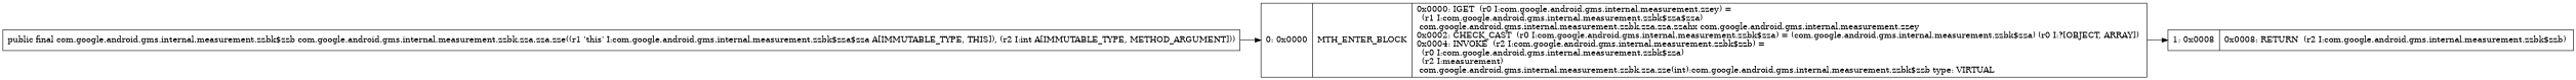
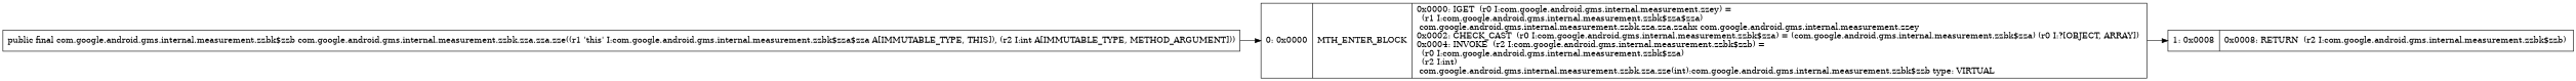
  digraph {
    rankdir=LR
    node [shape=record]
-   n1 [label="{0\:\ 0x0000|MTH_ENTER_BLOCK\l|0x0000: IGET  (r0 I:com.google.android.gms.internal.measurement.zzey) = \l  (r1 I:com.google.android.gms.internal.measurement.zzbk$zza$zza)\l com.google.android.gms.internal.measurement.zzbk.zza.zza.zzahx com.google.android.gms.internal.measurement.zzey \l0x0002: CHECK_CAST  (r0 I:com.google.android.gms.internal.measurement.zzbk$zza) = (com.google.android.gms.internal.measurement.zzbk$zza) (r0 I:?[OBJECT, ARRAY]) \l0x0004: INVOKE  (r2 I:com.google.android.gms.internal.measurement.zzbk$zzb) = \l  (r0 I:com.google.android.gms.internal.measurement.zzbk$zza)\l  (r2 I:measurement)\l com.google.android.gms.internal.measurement.zzbk.zza.zze(int):com.google.android.gms.internal.measurement.zzbk$zzb type: VIRTUAL \l}"]
+   n1 [label="{0\:\ 0x0000|MTH_ENTER_BLOCK\l|0x0000: IGET  (r0 I:com.google.android.gms.internal.measurement.zzey) = \l  (r1 I:com.google.android.gms.internal.measurement.zzbk$zza$zza)\l com.google.android.gms.internal.measurement.zzbk.zza.zza.zzahx com.google.android.gms.internal.measurement.zzey \l0x0002: CHECK_CAST  (r0 I:com.google.android.gms.internal.measurement.zzbk$zza) = (com.google.android.gms.internal.measurement.zzbk$zza) (r0 I:?[OBJECT, ARRAY]) \l0x0004: INVOKE  (r2 I:com.google.android.gms.internal.measurement.zzbk$zzb) = \l  (r0 I:com.google.android.gms.internal.measurement.zzbk$zza)\l  (r2 I:int)\l com.google.android.gms.internal.measurement.zzbk.zza.zze(int):com.google.android.gms.internal.measurement.zzbk$zzb type: VIRTUAL \l}"]
    n2 [label="{1\:\ 0x0008|0x0008: RETURN  (r2 I:com.google.android.gms.internal.measurement.zzbk$zzb) \l}"]
    n3 [label="{public final com.google.android.gms.internal.measurement.zzbk$zzb com.google.android.gms.internal.measurement.zzbk.zza.zza.zze((r1 'this' I:com.google.android.gms.internal.measurement.zzbk$zza$zza A[IMMUTABLE_TYPE, THIS]), (r2 I:int A[IMMUTABLE_TYPE, METHOD_ARGUMENT])) }"]
    n1 -> n2
    n3 -> n1
  }
